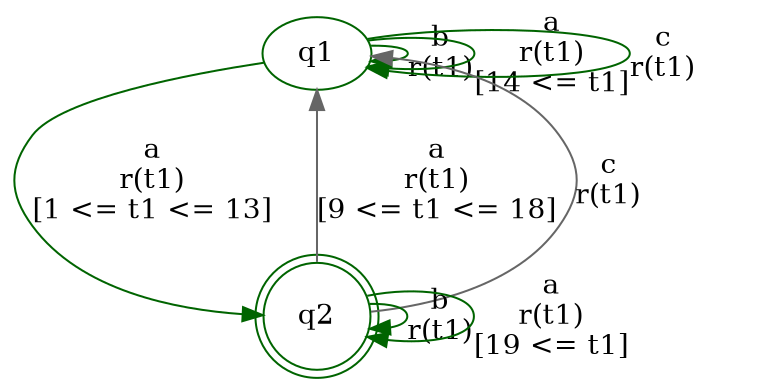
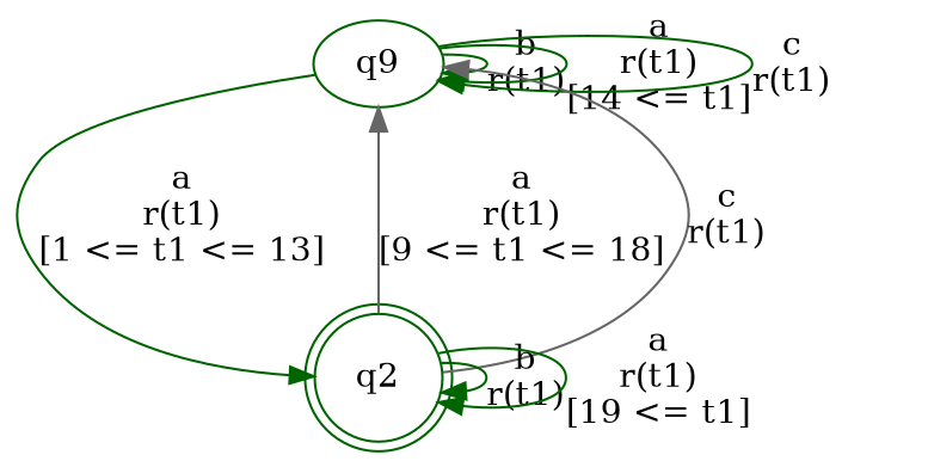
  digraph {
    node [color=darkgreen]
    edge [color=darkgreen]
-   n1 [label=q1]
+   n1 [label=q9]
    n2 [label=q2 shape=doublecircle]
    n1 -> n1 [label="b\nr(t1)\n"]
    n1 -> n1 [label="a\nr(t1)\n[14 <= t1]"]
    n1 -> n1 [label="c\nr(t1)\n"]
    n1 -> n2 [label="a\nr(t1)\n[1 <= t1 <= 13]"]
    n2 -> n1 [label="a\nr(t1)\n[9 <= t1 <= 18]" color=gray40]
    n2 -> n1 [label="c\nr(t1)\n" color=gray40]
    n2 -> n2 [label="b\nr(t1)\n"]
    n2 -> n2 [label="a\nr(t1)\n[19 <= t1]"]
  }
